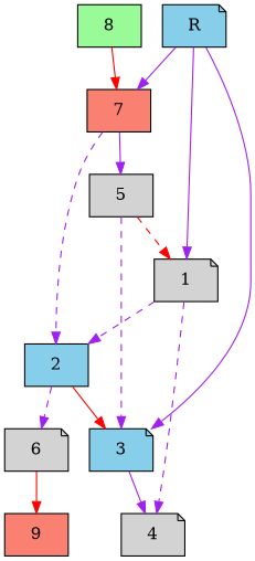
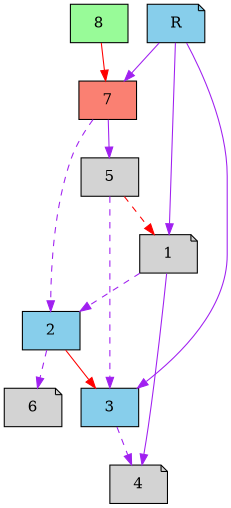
  digraph {
    node [fillcolor=lightgrey shape=box style=filled]
    edge [color=purple style=solid]
    2 [fillcolor=skyblue]
    1 [shape=note]
    4 [shape=note]
-   3 [fillcolor=skyblue shape=note]
+   3 [fillcolor=skyblue]
    6 [shape=note]
-   9 [fillcolor=salmon]
    5
    7 [fillcolor=salmon]
    8 [fillcolor=palegreen]
    R [fillcolor=skyblue shape=note]
    2 -> 3 [color=red]
    2 -> 6 [style=dashed]
    1 -> 2 [style=dashed]
-   1 -> 4 [style=dashed]
-   3 -> 4
-   6 -> 9 [color=red]
+   1 -> 4
+   3 -> 4 [style=dashed]
    5 -> 1 [color=red style=dashed]
    5 -> 3 [style=dashed]
    7 -> 2 [style=dashed]
    7 -> 5
    8 -> 7 [color=red]
    R -> 1
    R -> 3
    R -> 7
  }
